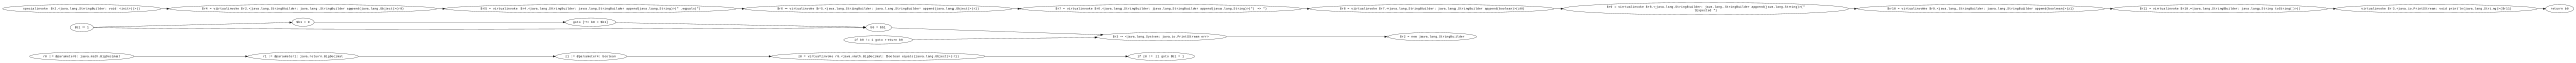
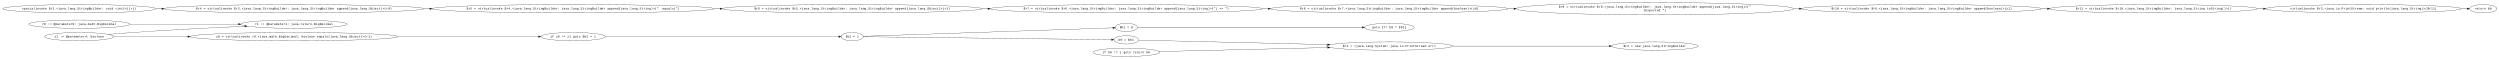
  digraph {
    fontname="Liberation Mono"
    rankdir=LR
    node [fontname="Liberation Mono"]
    edge [fontname="Liberation Mono"]
    n1 [label="r1 := @parameter1: java.return.BigDecimal"]
    "r0 := @parameter0: java.math.BigDecimal"
    n3 [label="z1 := @parameter4: boolean"]
    "z0 = virtualinvoke r0.<java.math.BigDecimal: boolean equals(java.lang.Object)>(r1)"
    "if z0 != z1 goto $b1 = 1"
    "$b1 = 1"
    "$b1 = 0"
    "goto [?= b0 = $b1]"
    "b0 = $b1"
    "$r3 = <java.lang.System: java.io.PrintStream err>"
    "if b0 != 1 goto return b0"
    "$r2 = new java.lang.StringBuilder"
    "specialinvoke $r2.<java.lang.StringBuilder: void <init>()>()"
    "$r4 = virtualinvoke $r2.<java.lang.StringBuilder: java.lang.StringBuilder append(java.lang.Object)>(r0)"
    "$r5 = virtualinvoke $r4.<java.lang.StringBuilder: java.lang.StringBuilder append(java.lang.String)>(\" .equals(\")"
    "$r6 = virtualinvoke $r5.<java.lang.StringBuilder: java.lang.StringBuilder append(java.lang.Object)>(r1)"
    "$r7 = virtualinvoke $r6.<java.lang.StringBuilder: java.lang.StringBuilder append(java.lang.String)>(\") => \")"
    "$r8 = virtualinvoke $r7.<java.lang.StringBuilder: java.lang.StringBuilder append(boolean)>(z0)"
    "$r9 = virtualinvoke $r8.<java.lang.StringBuilder: java.lang.StringBuilder append(java.lang.String)>(\"\n\tExpected \")"
    "$r10 = virtualinvoke $r9.<java.lang.StringBuilder: java.lang.StringBuilder append(boolean)>(z1)"
    "$r11 = virtualinvoke $r10.<java.lang.StringBuilder: java.lang.String toString()>()"
    "virtualinvoke $r3.<java.io.PrintStream: void println(java.lang.String)>($r11)"
    "return b0"
-   n1 -> n3
+   n3 -> n1
    "r0 := @parameter0: java.math.BigDecimal" -> n1
    n3 -> "z0 = virtualinvoke r0.<java.math.BigDecimal: boolean equals(java.lang.Object)>(r1)"
    "z0 = virtualinvoke r0.<java.math.BigDecimal: boolean equals(java.lang.Object)>(r1)" -> "if z0 != z1 goto $b1 = 1"
+   "if z0 != z1 goto $b1 = 1" -> "$b1 = 1"
    "$b1 = 1" -> "$b1 = 0"
    "$b1 = 1" -> "b0 = $b1"
    "$b1 = 0" -> "goto [?= b0 = $b1]"
-   "goto [?= b0 = $b1]" -> "b0 = $b1"
    "b0 = $b1" -> "$r3 = <java.lang.System: java.io.PrintStream err>"
    "$r3 = <java.lang.System: java.io.PrintStream err>" -> "$r2 = new java.lang.StringBuilder"
    "if b0 != 1 goto return b0" -> "$r3 = <java.lang.System: java.io.PrintStream err>"
    "specialinvoke $r2.<java.lang.StringBuilder: void <init>()>()" -> "$r4 = virtualinvoke $r2.<java.lang.StringBuilder: java.lang.StringBuilder append(java.lang.Object)>(r0)"
    "$r4 = virtualinvoke $r2.<java.lang.StringBuilder: java.lang.StringBuilder append(java.lang.Object)>(r0)" -> "$r5 = virtualinvoke $r4.<java.lang.StringBuilder: java.lang.StringBuilder append(java.lang.String)>(\" .equals(\")"
    "$r5 = virtualinvoke $r4.<java.lang.StringBuilder: java.lang.StringBuilder append(java.lang.String)>(\" .equals(\")" -> "$r6 = virtualinvoke $r5.<java.lang.StringBuilder: java.lang.StringBuilder append(java.lang.Object)>(r1)"
    "$r6 = virtualinvoke $r5.<java.lang.StringBuilder: java.lang.StringBuilder append(java.lang.Object)>(r1)" -> "$r7 = virtualinvoke $r6.<java.lang.StringBuilder: java.lang.StringBuilder append(java.lang.String)>(\") => \")"
    "$r7 = virtualinvoke $r6.<java.lang.StringBuilder: java.lang.StringBuilder append(java.lang.String)>(\") => \")" -> "$r8 = virtualinvoke $r7.<java.lang.StringBuilder: java.lang.StringBuilder append(boolean)>(z0)"
    "$r8 = virtualinvoke $r7.<java.lang.StringBuilder: java.lang.StringBuilder append(boolean)>(z0)" -> "$r9 = virtualinvoke $r8.<java.lang.StringBuilder: java.lang.StringBuilder append(java.lang.String)>(\"\n\tExpected \")"
    "$r9 = virtualinvoke $r8.<java.lang.StringBuilder: java.lang.StringBuilder append(java.lang.String)>(\"\n\tExpected \")" -> "$r10 = virtualinvoke $r9.<java.lang.StringBuilder: java.lang.StringBuilder append(boolean)>(z1)"
    "$r10 = virtualinvoke $r9.<java.lang.StringBuilder: java.lang.StringBuilder append(boolean)>(z1)" -> "$r11 = virtualinvoke $r10.<java.lang.StringBuilder: java.lang.String toString()>()"
    "$r11 = virtualinvoke $r10.<java.lang.StringBuilder: java.lang.String toString()>()" -> "virtualinvoke $r3.<java.io.PrintStream: void println(java.lang.String)>($r11)"
    "virtualinvoke $r3.<java.io.PrintStream: void println(java.lang.String)>($r11)" -> "return b0"
  }
